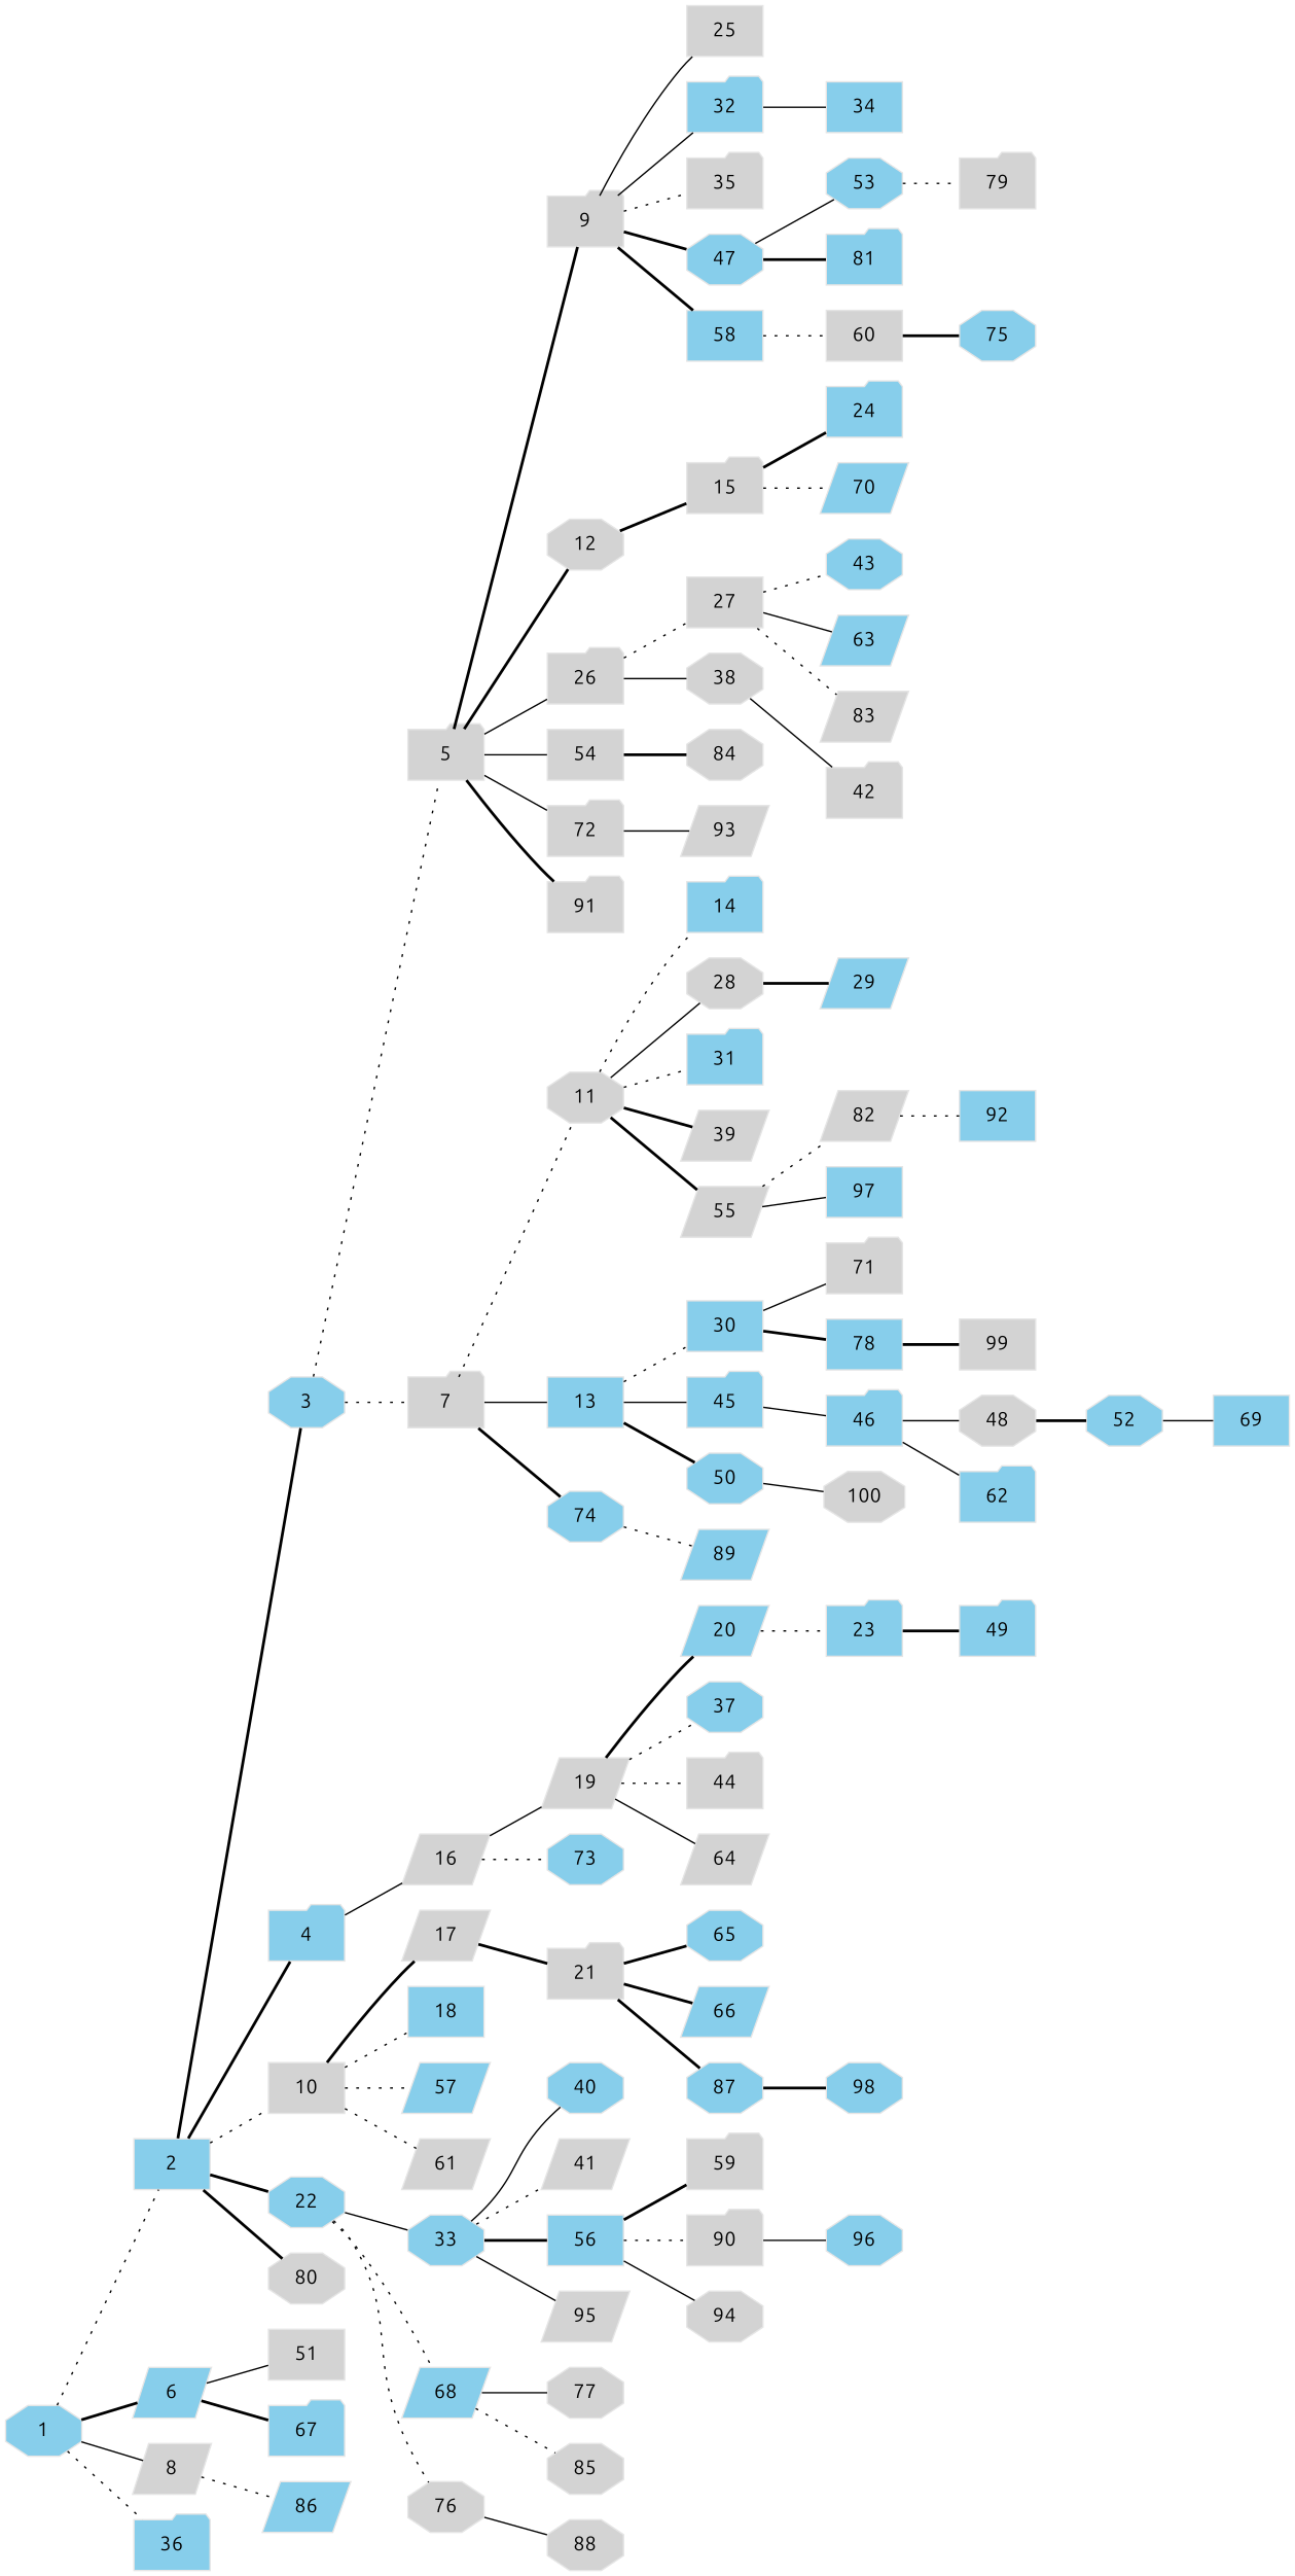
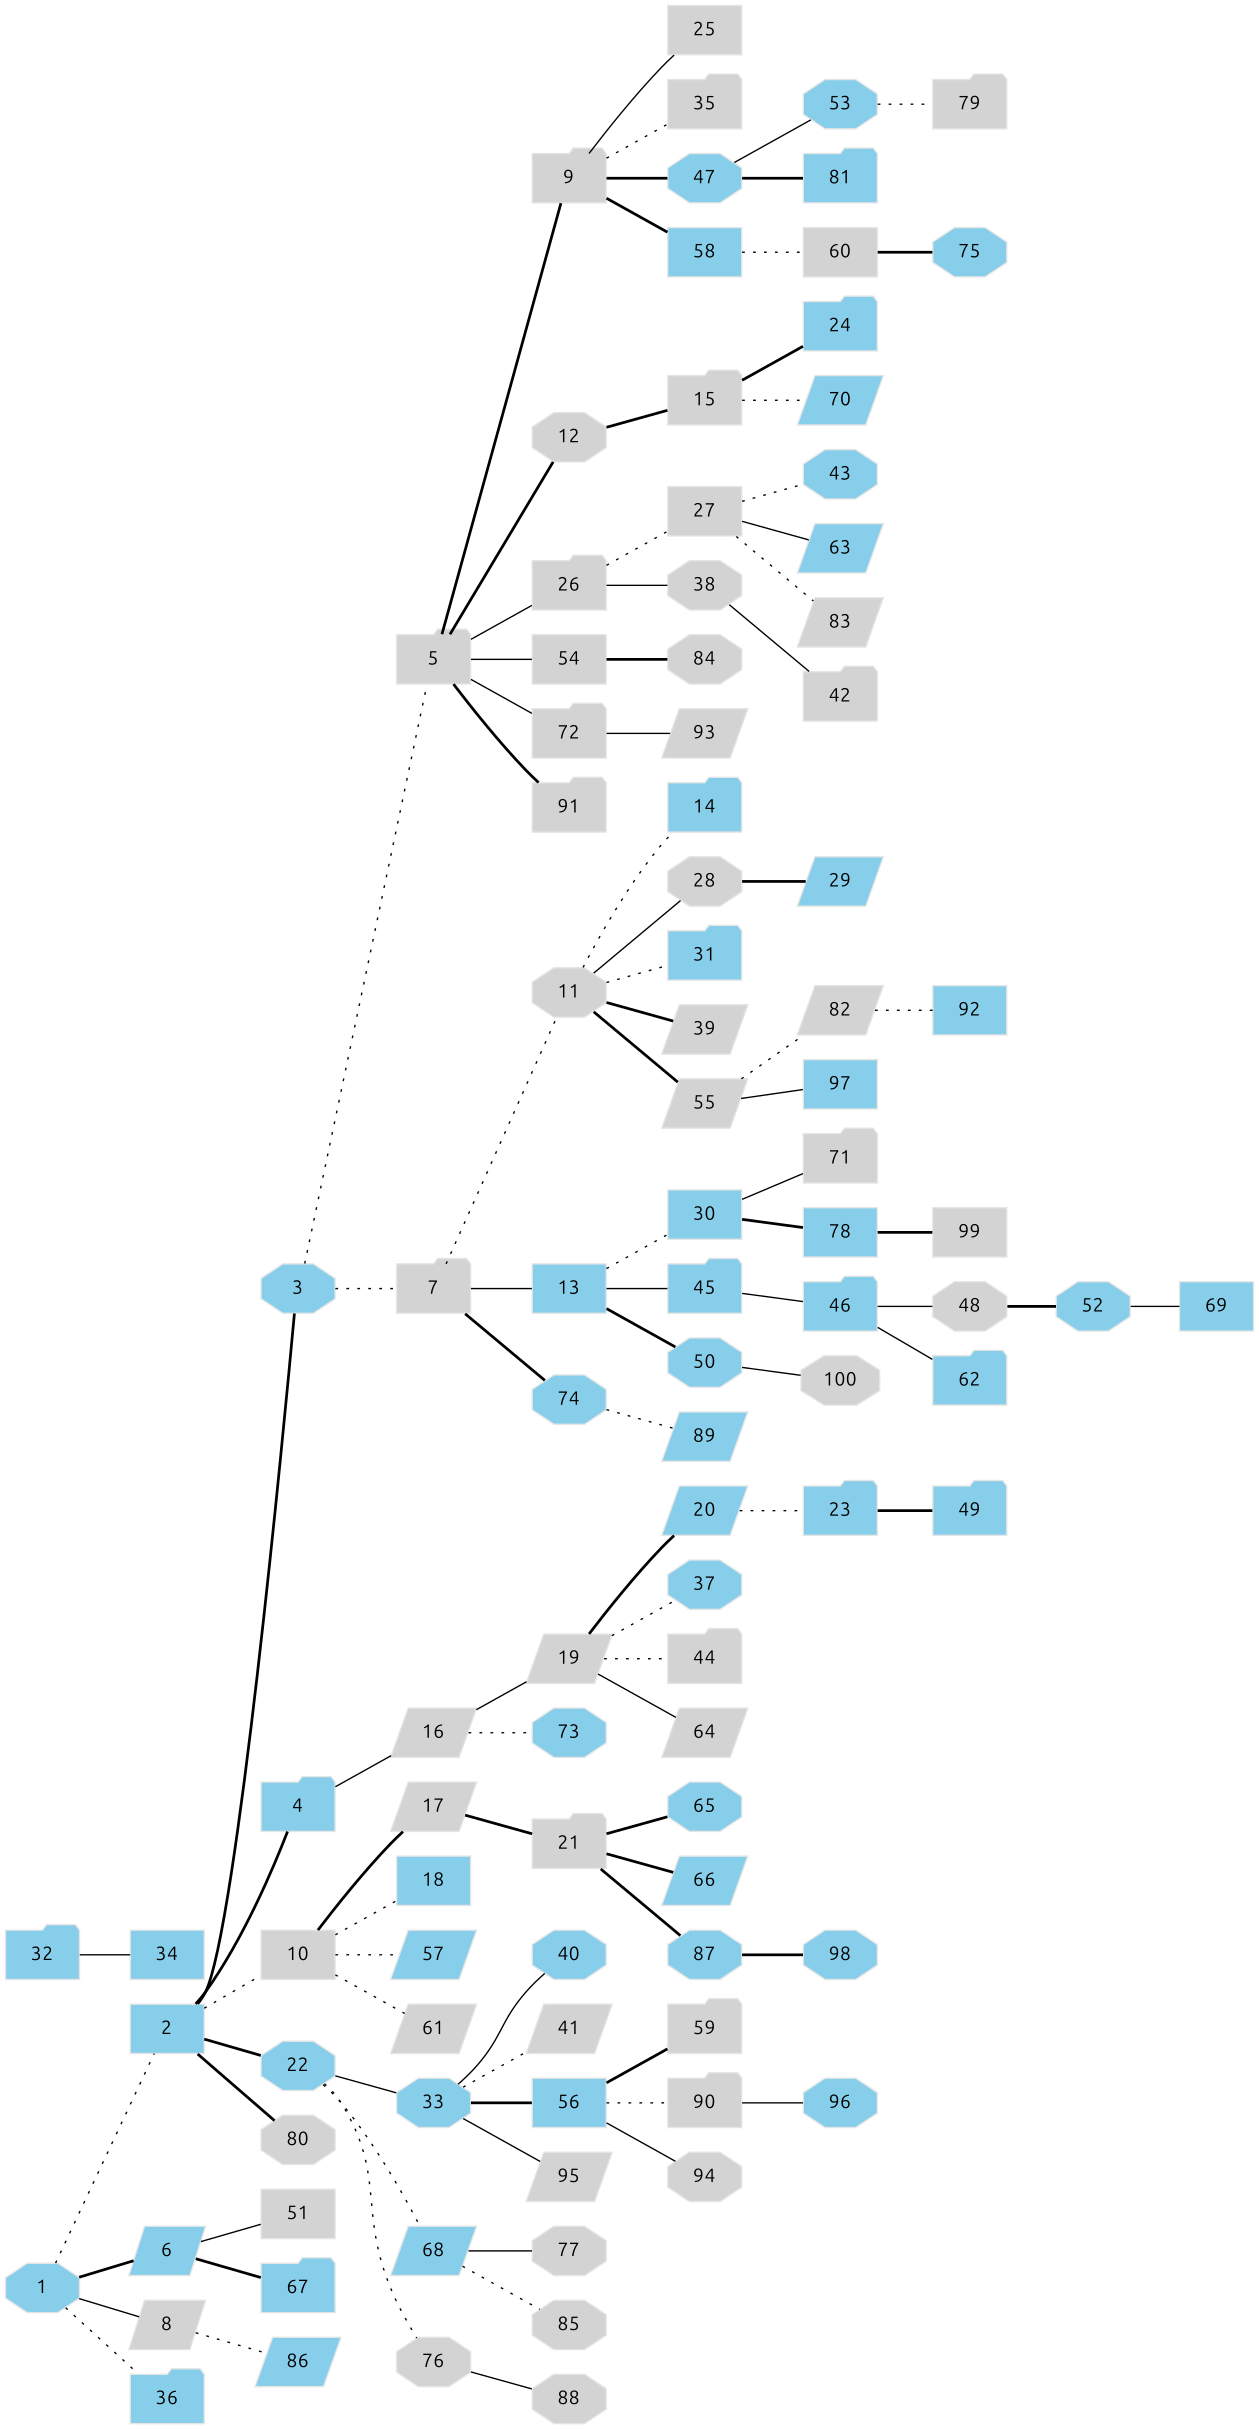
  graph {
    fontname=Ubuntu
    rankdir=LR
    node [color=gray90 fillcolor=skyblue fontname=Ubuntu shape=octagon style=filled]
    edge [fontname=Ubuntu style=bold]
    2 [shape=box]
    1
    6 [shape=parallelogram]
    8 [fillcolor=lightgrey shape=parallelogram]
    36 [shape=folder]
    3
    4 [shape=folder]
    10 [fillcolor=lightgrey shape=box]
    22
    80 [fillcolor=lightgrey]
    51 [fillcolor=lightgrey shape=box]
    67 [shape=folder]
    86 [shape=parallelogram]
    5 [fillcolor=lightgrey shape=folder]
    7 [fillcolor=lightgrey shape=folder]
    16 [fillcolor=lightgrey shape=parallelogram]
    17 [fillcolor=lightgrey shape=parallelogram]
    18 [shape=box]
    57 [shape=parallelogram]
    61 [fillcolor=lightgrey shape=parallelogram]
    33
    68 [shape=parallelogram]
    76 [fillcolor=lightgrey]
    9 [fillcolor=lightgrey shape=folder]
    12 [fillcolor=lightgrey]
    26 [fillcolor=lightgrey shape=folder]
    54 [fillcolor=lightgrey shape=box]
    72 [fillcolor=lightgrey shape=folder]
    91 [fillcolor=lightgrey shape=folder]
    11 [fillcolor=lightgrey]
    13 [shape=box]
    74
    19 [fillcolor=lightgrey shape=parallelogram]
    73
    25 [fillcolor=lightgrey shape=box]
    32 [shape=folder]
    35 [fillcolor=lightgrey shape=folder]
    47
    58 [shape=box]
    15 [fillcolor=lightgrey shape=folder]
    27 [fillcolor=lightgrey shape=box]
    38 [fillcolor=lightgrey]
    84 [fillcolor=lightgrey]
    93 [fillcolor=lightgrey shape=parallelogram]
    14 [shape=folder]
    28 [fillcolor=lightgrey]
    31 [shape=folder]
    39 [fillcolor=lightgrey shape=parallelogram]
    55 [fillcolor=lightgrey shape=parallelogram]
    30 [shape=box]
    45 [shape=folder]
    50
    89 [shape=parallelogram]
    34 [shape=box]
    53
    81 [shape=folder]
    60 [fillcolor=lightgrey shape=box]
    21 [fillcolor=lightgrey shape=folder]
    29 [shape=parallelogram]
    82 [fillcolor=lightgrey shape=parallelogram]
    97 [shape=box]
    24 [shape=folder]
    70 [shape=parallelogram]
    71 [fillcolor=lightgrey shape=folder]
    78 [shape=box]
    46 [shape=folder]
    100 [fillcolor=lightgrey]
    20 [shape=parallelogram]
    37
    44 [fillcolor=lightgrey shape=folder]
    64 [fillcolor=lightgrey shape=parallelogram]
    65
    66 [shape=parallelogram]
    87
    23 [shape=folder]
    49 [shape=folder]
    98
    40
    41 [fillcolor=lightgrey shape=parallelogram]
    56 [shape=box]
    95 [fillcolor=lightgrey shape=parallelogram]
    77 [fillcolor=lightgrey]
    85 [fillcolor=lightgrey]
    88 [fillcolor=lightgrey]
    43
    63 [shape=parallelogram]
    83 [fillcolor=lightgrey shape=parallelogram]
    42 [fillcolor=lightgrey shape=folder]
    99 [fillcolor=lightgrey shape=box]
    59 [fillcolor=lightgrey shape=folder]
    90 [fillcolor=lightgrey shape=folder]
    94 [fillcolor=lightgrey]
    48 [fillcolor=lightgrey]
    62 [shape=folder]
    52
    79 [fillcolor=lightgrey shape=folder]
    69 [shape=box]
    92 [shape=box]
    96
    75
    2 -- 3
    2 -- 4
    2 -- 10 [style=dotted]
    2 -- 22
    2 -- 80
    1 -- 2 [style=dotted]
    1 -- 6
    1 -- 8 [style=solid]
    1 -- 36 [style=dotted]
    6 -- 51 [style=solid]
    6 -- 67
    8 -- 86 [style=dotted]
    3 -- 5 [style=dotted]
    3 -- 7 [style=dotted]
    4 -- 16 [style=solid]
    10 -- 17
    10 -- 18 [style=dotted]
    10 -- 57 [style=dotted]
    10 -- 61 [style=dotted]
    22 -- 33 [style=solid]
    22 -- 68 [style=dotted]
    22 -- 76 [style=dotted]
    5 -- 9
    5 -- 12
    5 -- 26 [style=solid]
    5 -- 54 [style=solid]
    5 -- 72 [style=solid]
    5 -- 91
    7 -- 11 [style=dotted]
    7 -- 13 [style=solid]
    7 -- 74
    16 -- 19 [style=solid]
    16 -- 73 [style=dotted]
    17 -- 21
    33 -- 40 [style=solid]
    33 -- 41 [style=dotted]
    33 -- 56
    33 -- 95 [style=solid]
    68 -- 77 [style=solid]
    68 -- 85 [style=dotted]
    76 -- 88 [style=solid]
    9 -- 25 [style=solid]
-   9 -- 32 [style=solid]
    9 -- 35 [style=dotted]
    9 -- 47
    9 -- 58
    12 -- 15
    26 -- 27 [style=dotted]
    26 -- 38 [style=solid]
    54 -- 84
    72 -- 93 [style=solid]
    11 -- 14 [style=dotted]
    11 -- 28 [style=solid]
    11 -- 31 [style=dotted]
    11 -- 39
    11 -- 55
    13 -- 30 [style=dotted]
    13 -- 45 [style=solid]
    13 -- 50
    74 -- 89 [style=dotted]
    19 -- 20
    19 -- 37 [style=dotted]
    19 -- 44 [style=dotted]
    19 -- 64 [style=solid]
    32 -- 34 [style=solid]
    47 -- 53 [style=solid]
    47 -- 81
    58 -- 60 [style=dotted]
    15 -- 24
    15 -- 70 [style=dotted]
    27 -- 43 [style=dotted]
    27 -- 63 [style=solid]
    27 -- 83 [style=dotted]
    38 -- 42 [style=solid]
    28 -- 29
    55 -- 82 [style=dotted]
    55 -- 97 [style=solid]
    30 -- 71 [style=solid]
    30 -- 78
    45 -- 46 [style=solid]
    50 -- 100 [style=solid]
    53 -- 79 [style=dotted]
    60 -- 75
    21 -- 65
    21 -- 66
    21 -- 87
    82 -- 92 [style=dotted]
    78 -- 99
    46 -- 48 [style=solid]
    46 -- 62 [style=solid]
    20 -- 23 [style=dotted]
    87 -- 98
    23 -- 49
    56 -- 59
    56 -- 90 [style=dotted]
    56 -- 94 [style=solid]
    90 -- 96 [style=solid]
    48 -- 52
    52 -- 69 [style=solid]
  }
